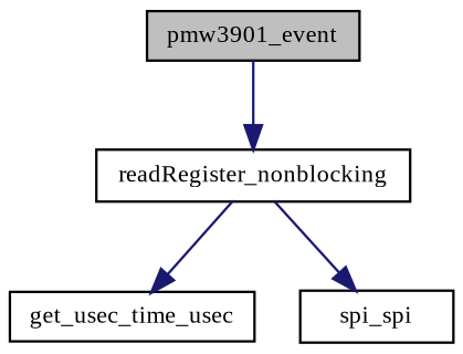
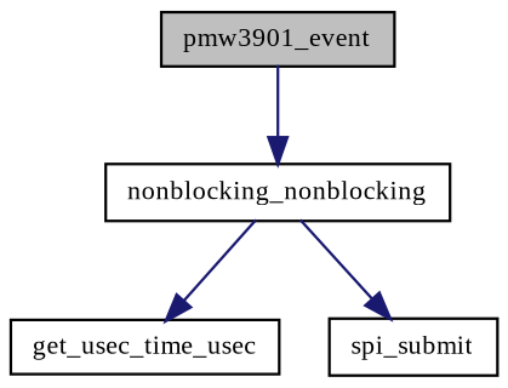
  digraph {
    fontname="Liberation Serif"
    rankdir=TB
    node [color=black fillcolor=white fontname="Liberation Serif" fontsize=10 shape=record style=filled]
    edge [color=midnightblue fontname="Liberation Serif" fontsize=10 labelfontname=FreeSans labelfontsize=10 style=solid]
    n1 [fillcolor=grey75 fontcolor=black height=0.2 label=pmw3901_event width=0.4]
-   n2 [height=0.2 label=readRegister_nonblocking width=0.4]
+   n2 [height=0.2 label=nonblocking_nonblocking width=0.4]
    n3 [height=0.2 label=get_usec_time_usec width=0.4]
-   n4 [height=0.2 label=spi_spi width=0.4]
+   n4 [height=0.2 label=spi_submit width=0.4]
    n1 -> n2
    n2 -> n3
    n2 -> n4
  }
